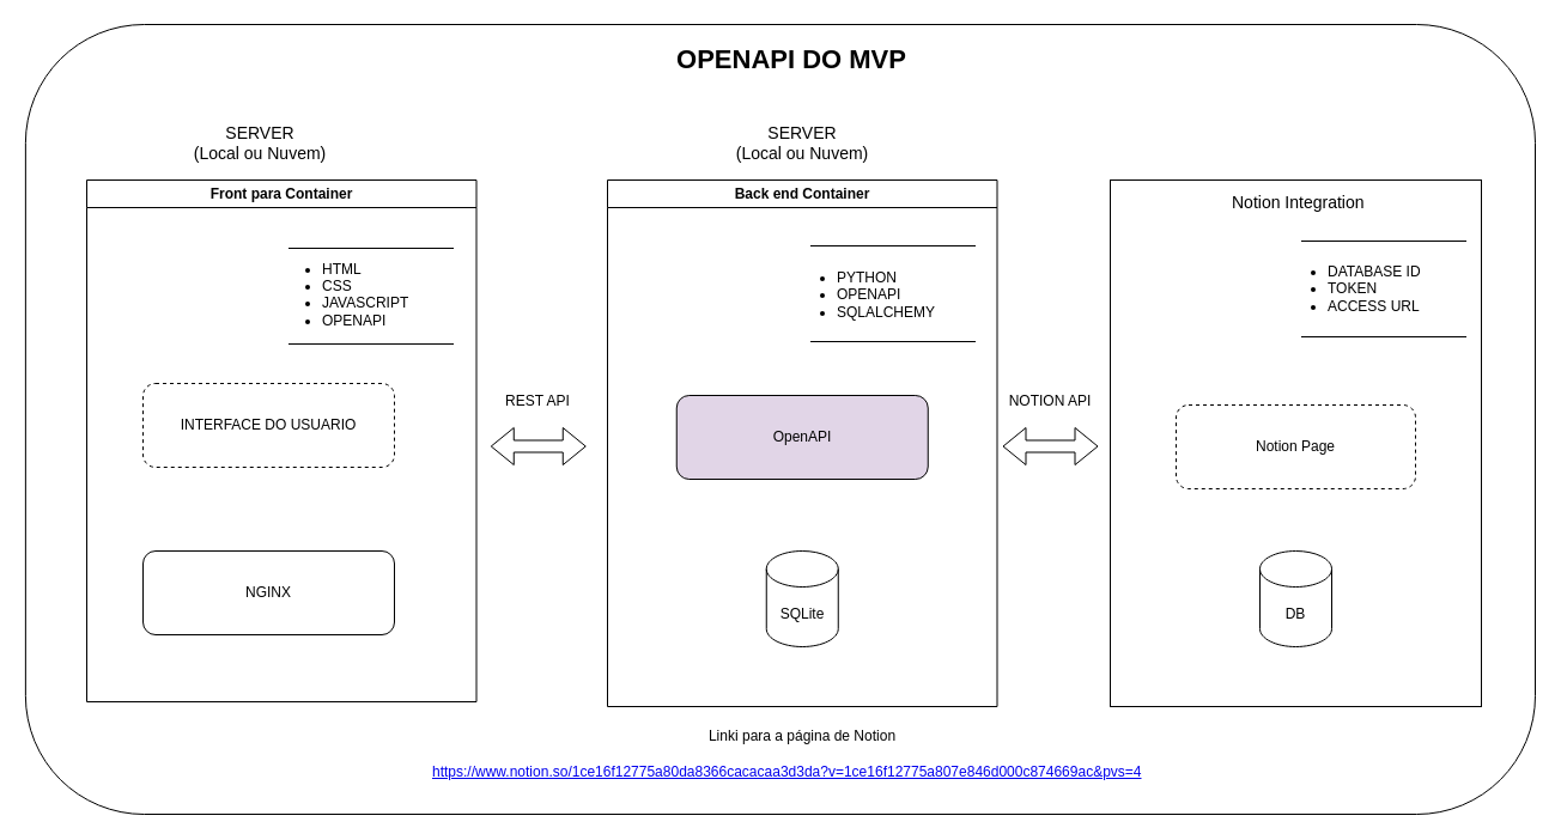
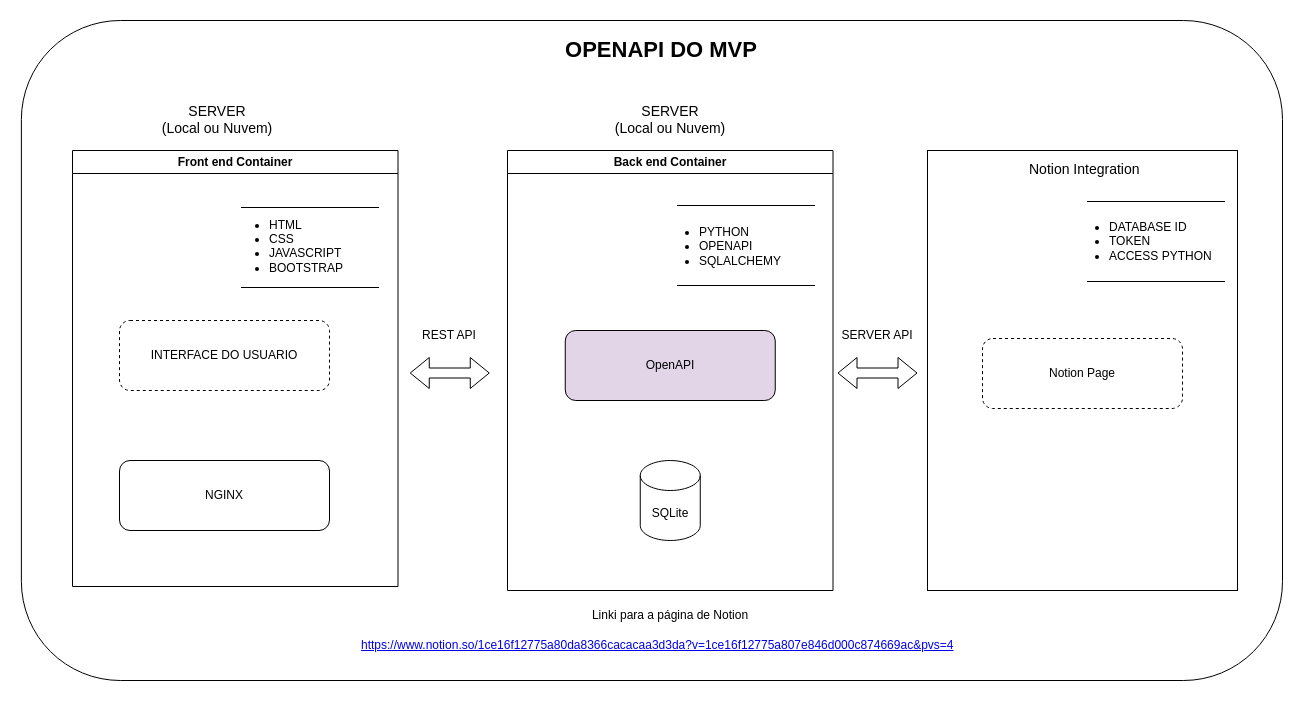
  <mxCell id="0" />
  <mxCell id="1" parent="0" />
  <mxCell id="2" value="" style="rounded=1;whiteSpace=wrap;html=1;" vertex="1" parent="1"><mxGeometry x="20.88" y="20" width="1261.12" height="660" as="geometry" /></mxCell>
  <mxCell id="3" value="" style="rounded=0;whiteSpace=wrap;html=1;" vertex="1" parent="1"><mxGeometry x="927" y="150" width="310" height="440" as="geometry" /></mxCell>
  <mxCell id="4" value="&lt;div style=&quot;text-align: center;&quot;&gt;&lt;span style=&quot;background-color: transparent; color: light-dark(rgb(0, 0, 0), rgb(237, 237, 237));&quot;&gt;&lt;font style=&quot;font-size: 14px;&quot;&gt;Notion Integration&lt;/font&gt;&lt;/span&gt;&lt;/div&gt;" style="text;html=1;strokeColor=none;fillColor=none;align=left;verticalAlign=middle;whiteSpace=wrap;overflow=hidden;fontSize=11;fontStyle=0;fontColor=#000000;" parent="1" vertex="1"><mxGeometry x="1027" y="150" width="120" height="38" as="geometry" /></mxCell>
  <mxCell id="5" value="OPENAPI DO MVP" style="text;whiteSpace=wrap;html=1;fontStyle=1;fontSize=22;align=center;" parent="1" vertex="1"><mxGeometry x="447" y="30" width="427.75" height="20" as="geometry" /></mxCell>
  <mxCell id="6" value="Back end Container" style="swimlane;whiteSpace=wrap;html=1;" vertex="1" parent="1"><mxGeometry x="507" y="150" width="325.5" height="440" as="geometry" /></mxCell>
  <mxCell id="7" value="OpenAPI" style="rounded=1;whiteSpace=wrap;html=1;fillColor=#e1d5e7;" vertex="1" parent="6"><mxGeometry x="57.75" y="180" width="210" height="70" as="geometry" /></mxCell>
  <mxCell id="8" value="SQLite" style="shape=cylinder3;whiteSpace=wrap;html=1;boundedLbl=1;backgroundOutline=1;size=15;" vertex="1" parent="6"><mxGeometry x="132.75" y="310" width="60" height="80" as="geometry" /></mxCell>
  <mxCell id="9" value="&lt;ul&gt;&lt;li&gt;&lt;span style=&quot;text-align: center; background-color: transparent; color: light-dark(rgb(0, 0, 0), rgb(237, 237, 237));&quot;&gt;PYTHON&lt;/span&gt;&lt;/li&gt;&lt;li&gt;&lt;span style=&quot;text-align: center; background-color: transparent; color: light-dark(rgb(0, 0, 0), rgb(237, 237, 237));&quot;&gt;OPENAPI&lt;/span&gt;&lt;/li&gt;&lt;li&gt;&lt;span style=&quot;text-align: center; background-color: transparent; color: light-dark(rgb(0, 0, 0), rgb(237, 237, 237));&quot;&gt;SQLALCHEMY&lt;/span&gt;&lt;/li&gt;&lt;/ul&gt;" style="text;html=1;strokeColor=none;fillColor=none;align=left;verticalAlign=middle;whiteSpace=wrap;overflow=hidden;fontSize=12;fontStyle=0;fontColor=#000000;" parent="6" vertex="1"><mxGeometry x="150" y="55" width="140" height="81" as="geometry" /></mxCell>
  <mxCell id="10" value="" style="shape=partialRectangle;whiteSpace=wrap;html=1;left=0;right=0;fillColor=none;align=left;" vertex="1" parent="6"><mxGeometry x="170" y="55" width="137" height="80" as="geometry" /></mxCell>
  <mxCell id="11" value="Notion Page" style="rounded=1;whiteSpace=wrap;html=1;dashed=1;" vertex="1" parent="1"><mxGeometry x="982" y="338" width="200" height="70" as="geometry" /></mxCell>
- <mxCell id="12" value="Front para Container" style="swimlane;whiteSpace=wrap;html=1;" vertex="1" parent="1"><mxGeometry x="72" y="150" width="325.5" height="436" as="geometry" /></mxCell>
+ <mxCell id="12" value="Front end Container" style="swimlane;whiteSpace=wrap;html=1;" vertex="1" parent="1"><mxGeometry x="72" y="150" width="325.5" height="436" as="geometry" /></mxCell>
  <mxCell id="13" value="INTERFACE DO USUARIO" style="rounded=1;whiteSpace=wrap;html=1;dashed=1;" vertex="1" parent="12"><mxGeometry x="47" y="170" width="210" height="70" as="geometry" /></mxCell>
  <mxCell id="14" value="NGINX" style="rounded=1;whiteSpace=wrap;html=1;" vertex="1" parent="12"><mxGeometry x="47" y="310" width="210" height="70" as="geometry" /></mxCell>
- <mxCell id="15" value="&lt;ul&gt;&lt;li&gt;HTML&lt;/li&gt;&lt;li&gt;CSS&lt;/li&gt;&lt;li&gt;JAVASCRIPT&lt;/li&gt;&lt;li&gt;OPENAPI&lt;/li&gt;&lt;/ul&gt;" style="text;html=1;strokeColor=none;fillColor=none;align=left;verticalAlign=middle;whiteSpace=wrap;overflow=hidden;" vertex="1" parent="12"><mxGeometry x="155" y="53" width="133" height="80" as="geometry" /></mxCell>
+ <mxCell id="15" value="&lt;ul&gt;&lt;li&gt;HTML&lt;/li&gt;&lt;li&gt;CSS&lt;/li&gt;&lt;li&gt;JAVASCRIPT&lt;/li&gt;&lt;li&gt;BOOTSTRAP&lt;/li&gt;&lt;/ul&gt;" style="text;html=1;strokeColor=none;fillColor=none;align=left;verticalAlign=middle;whiteSpace=wrap;overflow=hidden;" vertex="1" parent="12"><mxGeometry x="155" y="53" width="133" height="80" as="geometry" /></mxCell>
  <mxCell id="16" value="" style="shape=partialRectangle;whiteSpace=wrap;html=1;left=0;right=0;fillColor=none;" vertex="1" parent="12"><mxGeometry x="169" y="57" width="137" height="80" as="geometry" /></mxCell>
  <mxCell id="17" value="REST API" style="text;html=1;strokeColor=none;fillColor=none;align=center;verticalAlign=middle;whiteSpace=wrap;overflow=hidden;" vertex="1" parent="1"><mxGeometry x="409.25" y="320" width="80" height="30" as="geometry" /></mxCell>
  <mxCell id="18" value="" style="shape=flexArrow;endArrow=classic;startArrow=classic;html=1;rounded=0;" edge="1" parent="1"><mxGeometry width="100" height="100" relative="1" as="geometry"><mxPoint x="409.25" y="372.5" as="sourcePoint" /><mxPoint x="489.25" y="372.5" as="targetPoint" /></mxGeometry></mxCell>
- <mxCell id="19" value="NOTION API" style="text;html=1;strokeColor=none;fillColor=none;align=center;verticalAlign=middle;whiteSpace=wrap;overflow=hidden;" vertex="1" parent="1"><mxGeometry x="837" y="320" width="80" height="30" as="geometry" /></mxCell>
+ <mxCell id="19" value="SERVER API" style="text;html=1;strokeColor=none;fillColor=none;align=center;verticalAlign=middle;whiteSpace=wrap;overflow=hidden;" vertex="1" parent="1"><mxGeometry x="837" y="320" width="80" height="30" as="geometry" /></mxCell>
  <mxCell id="20" value="" style="shape=flexArrow;endArrow=classic;startArrow=classic;html=1;rounded=0;" edge="1" parent="1"><mxGeometry width="100" height="100" relative="1" as="geometry"><mxPoint x="837" y="372.5" as="sourcePoint" /><mxPoint x="917" y="372.5" as="targetPoint" /></mxGeometry></mxCell>
- <mxCell id="21" value="DB" style="shape=cylinder3;whiteSpace=wrap;html=1;boundedLbl=1;backgroundOutline=1;size=15;" vertex="1" parent="1"><mxGeometry x="1052" y="460" width="60" height="80" as="geometry" /></mxCell>
- <mxCell id="22" value="&lt;ul&gt;&lt;li&gt;&lt;span style=&quot;text-align: center; background-color: transparent; color: light-dark(rgb(0, 0, 0), rgb(237, 237, 237));&quot;&gt;DATABASE ID&lt;/span&gt;&lt;/li&gt;&lt;li&gt;&lt;span style=&quot;text-align: center; background-color: transparent; color: light-dark(rgb(0, 0, 0), rgb(237, 237, 237));&quot;&gt;TOKEN&lt;/span&gt;&lt;/li&gt;&lt;li&gt;&lt;span style=&quot;text-align: center; background-color: transparent; color: light-dark(rgb(0, 0, 0), rgb(237, 237, 237));&quot;&gt;ACCESS URL&lt;/span&gt;&lt;/li&gt;&lt;/ul&gt;" style="text;html=1;strokeColor=none;fillColor=none;align=left;verticalAlign=middle;whiteSpace=wrap;overflow=hidden;fontSize=12;fontStyle=0;fontColor=#000000;" vertex="1" parent="1"><mxGeometry x="1067" y="200" width="144.5" height="81" as="geometry" /></mxCell>
+ <mxCell id="22" value="&lt;ul&gt;&lt;li&gt;&lt;span style=&quot;text-align: center; background-color: transparent; color: light-dark(rgb(0, 0, 0), rgb(237, 237, 237));&quot;&gt;DATABASE ID&lt;/span&gt;&lt;/li&gt;&lt;li&gt;&lt;span style=&quot;text-align: center; background-color: transparent; color: light-dark(rgb(0, 0, 0), rgb(237, 237, 237));&quot;&gt;TOKEN&lt;/span&gt;&lt;/li&gt;&lt;li&gt;&lt;span style=&quot;text-align: center; background-color: transparent; color: light-dark(rgb(0, 0, 0), rgb(237, 237, 237));&quot;&gt;ACCESS PYTHON&lt;/span&gt;&lt;/li&gt;&lt;/ul&gt;" style="text;html=1;strokeColor=none;fillColor=none;align=left;verticalAlign=middle;whiteSpace=wrap;overflow=hidden;fontSize=12;fontStyle=0;fontColor=#000000;" vertex="1" parent="1"><mxGeometry x="1067" y="200" width="144.5" height="81" as="geometry" /></mxCell>
  <mxCell id="23" value="" style="shape=partialRectangle;whiteSpace=wrap;html=1;left=0;right=0;fillColor=none;align=left;" vertex="1" parent="1"><mxGeometry x="1087" y="201" width="137" height="80" as="geometry" /></mxCell>
  <mxCell id="24" value="&lt;a href=&quot;https://www.notion.so/1ce16f12775a80da8366cacacaa3d3da?v=1ce16f12775a807e846d000c874669ac&amp;amp;pvs=4&quot;&gt;https://www.notion.so/1ce16f12775a80da8366cacacaa3d3da?v=1ce16f12775a807e846d000c874669ac&amp;amp;pvs=4&lt;/a&gt;" style="text;strokeColor=none;fillColor=none;align=left;verticalAlign=middle;spacingLeft=4;spacingRight=4;overflow=hidden;points=[[0,0.5],[1,0.5]];portConstraint=eastwest;rotatable=0;whiteSpace=wrap;html=1;" vertex="1" parent="1"><mxGeometry x="354.75" y="630" width="630" height="30" as="geometry" /></mxCell>
  <mxCell id="25" value="Linki para a página de Notion" style="text;html=1;align=center;verticalAlign=middle;whiteSpace=wrap;rounded=0;" vertex="1" parent="1"><mxGeometry x="579.75" y="600" width="180" height="30" as="geometry" /></mxCell>
  <mxCell id="26" value="&lt;div style=&quot;&quot;&gt;&lt;span style=&quot;background-color: transparent; color: light-dark(rgb(0, 0, 0), rgb(237, 237, 237));&quot;&gt;&lt;font style=&quot;font-size: 14px;&quot;&gt;SERVER&lt;br&gt;(Local ou Nuvem)&lt;/font&gt;&lt;/span&gt;&lt;/div&gt;" style="text;html=1;strokeColor=none;fillColor=none;align=center;verticalAlign=middle;whiteSpace=wrap;overflow=hidden;fontSize=11;fontStyle=0;fontColor=#000000;" vertex="1" parent="1"><mxGeometry x="157" y="100" width="120" height="38" as="geometry" /></mxCell>
  <mxCell id="27" value="&lt;div style=&quot;&quot;&gt;&lt;span style=&quot;background-color: transparent; color: light-dark(rgb(0, 0, 0), rgb(237, 237, 237));&quot;&gt;&lt;font style=&quot;font-size: 14px;&quot;&gt;SERVER&lt;br&gt;(Local ou Nuvem)&lt;/font&gt;&lt;/span&gt;&lt;/div&gt;" style="text;html=1;strokeColor=none;fillColor=none;align=center;verticalAlign=middle;whiteSpace=wrap;overflow=hidden;fontSize=11;fontStyle=0;fontColor=#000000;" vertex="1" parent="1"><mxGeometry x="609.75" y="100" width="120" height="38" as="geometry" /></mxCell>
